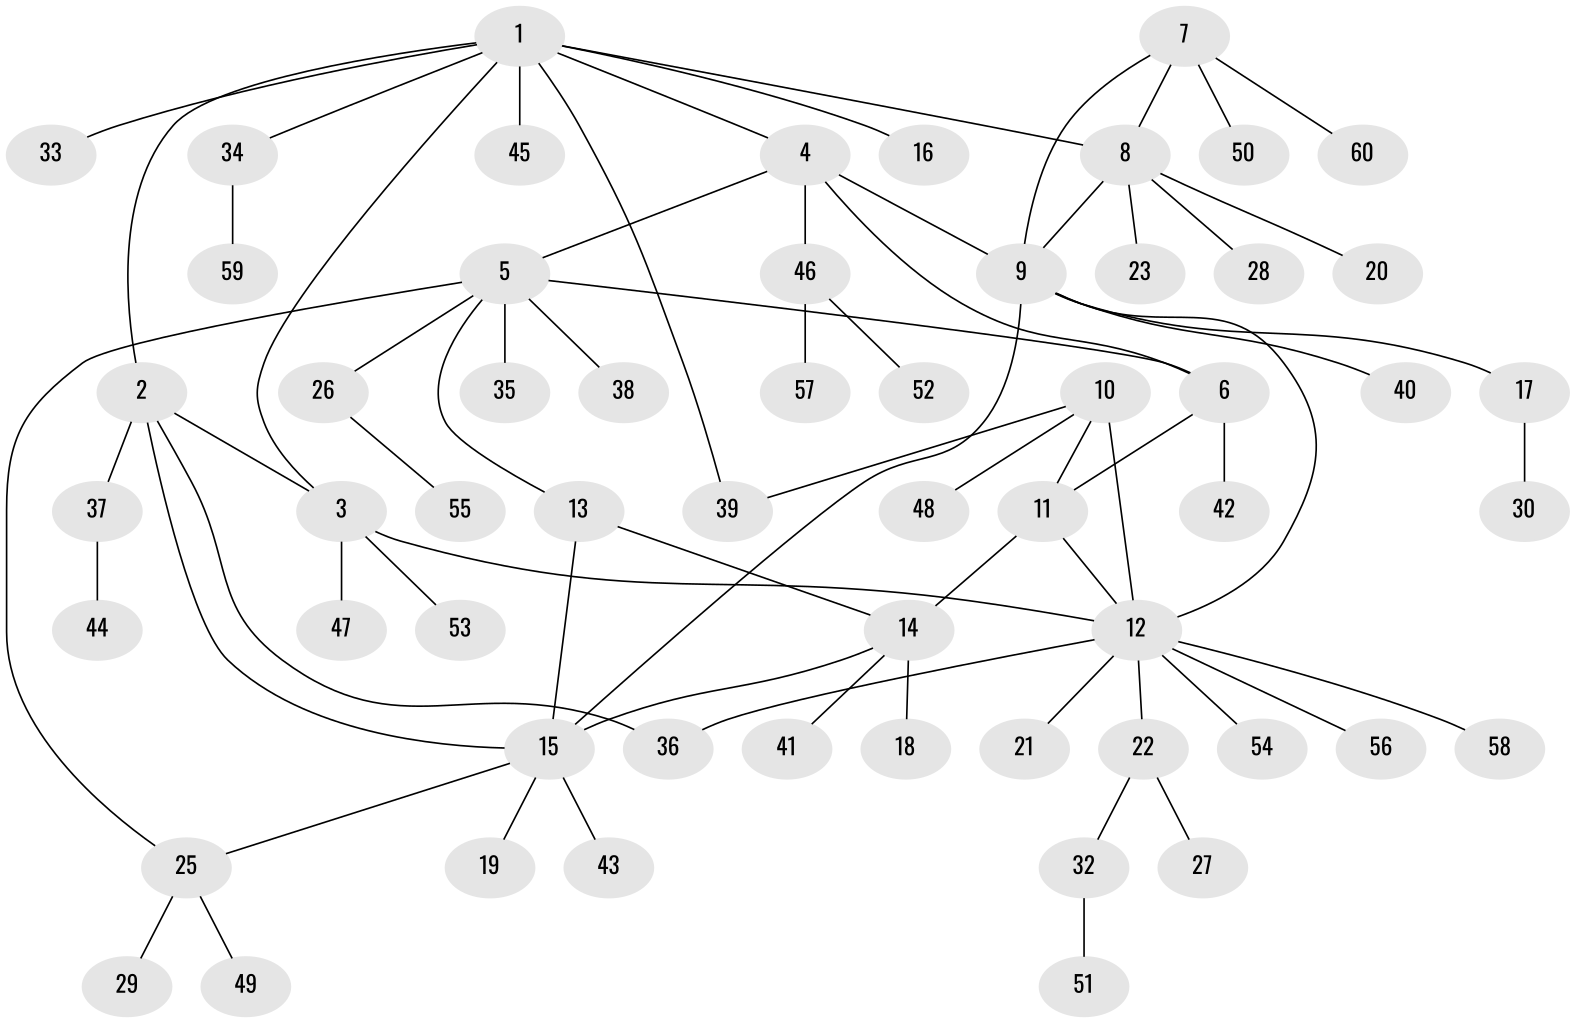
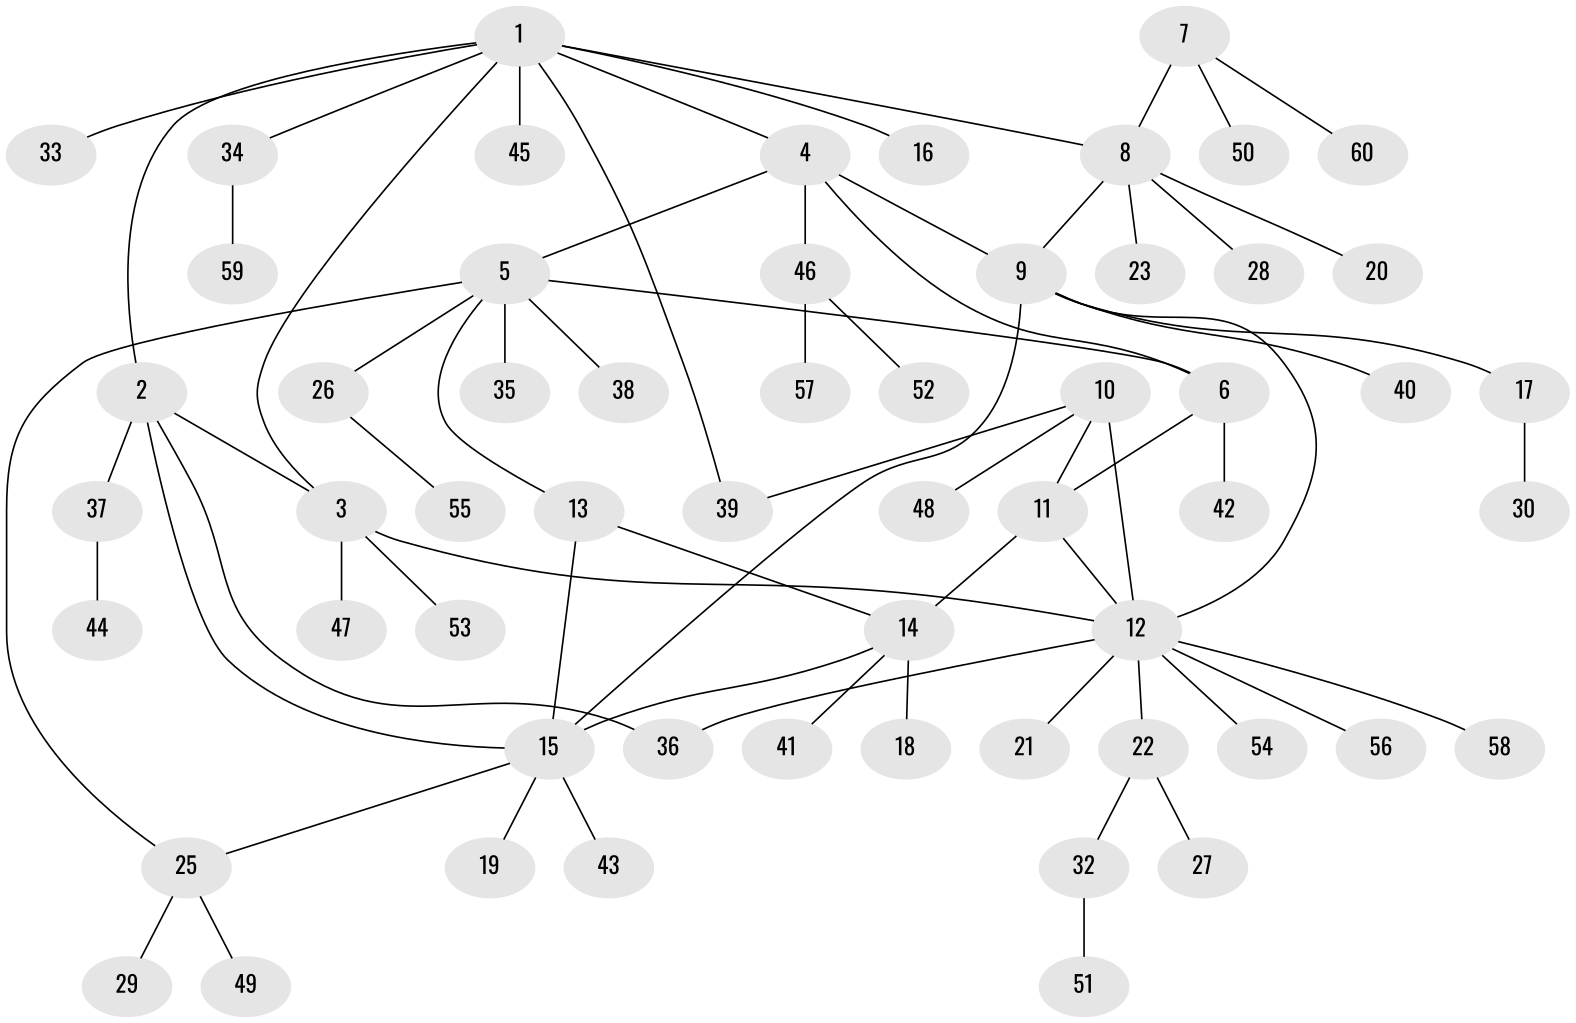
  graph {
    fontname=Oswald
    node [color=gray90 fontname=Oswald style=filled]
    edge [fontname=Oswald]
    1
    2
    3
    4
    8
    16
    33
    34
    39
    45
    15
    36
    37
    12
    47
    53
    5
    6
    9
    46
    20
    23
    28
    59
    25
    19
    43
    44
    21
    22
    54
    56
    58
    13
    26
    35
    38
    11
    42
    17
    40
    52
    57
    14
    29
    49
    55
    7
    50
    60
    30
    10
    48
    18
    41
    27
    32
    51
    1 -- 2
    1 -- 3
    1 -- 4
    1 -- 8
    1 -- 16
    1 -- 33
    1 -- 34
    1 -- 39
    1 -- 45
    2 -- 3
    2 -- 15
    2 -- 36
    2 -- 37
    3 -- 12
    3 -- 47
    3 -- 53
    4 -- 5
    4 -- 6
    4 -- 9
    4 -- 46
    8 -- 9
    8 -- 20
    8 -- 23
    8 -- 28
    34 -- 59
    15 -- 25
    15 -- 19
    15 -- 43
    37 -- 44
    12 -- 36
    12 -- 21
    12 -- 22
    12 -- 54
    12 -- 56
    12 -- 58
    5 -- 6
    5 -- 25
    5 -- 13
    5 -- 26
    5 -- 35
    5 -- 38
    6 -- 11
    6 -- 42
    9 -- 15
    9 -- 12
    9 -- 17
    9 -- 40
    46 -- 52
    46 -- 57
    25 -- 29
    25 -- 49
    22 -- 27
    22 -- 32
    13 -- 15
    13 -- 14
    26 -- 55
    11 -- 12
    11 -- 14
    17 -- 30
    14 -- 15
    14 -- 18
    14 -- 41
    7 -- 8
-   7 -- 9
    7 -- 50
    7 -- 60
    10 -- 39
    10 -- 12
    10 -- 11
    10 -- 48
    32 -- 51
  }
